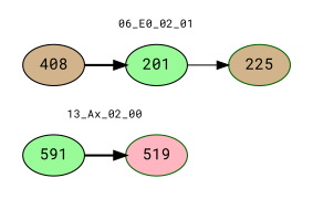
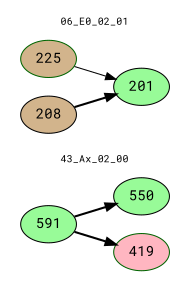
  digraph {
    fontname="Roboto Mono"
    rankdir=LR
    node [color=black fillcolor=palegreen fontname="Roboto Mono" style=filled]
    edge [color=black fontname="Roboto Mono" style=bold]
    n1 [label=591]
-   n2 [color=darkgreen fillcolor=lightpink label=519]
+   n2 [color=darkgreen fillcolor=lightpink label=419]
+   n3 [label=550]
    n4 [label=201]
    n5 [color=darkgreen fillcolor=tan label=225]
-   n6 [fillcolor=tan label=408]
+   n6 [fillcolor=tan label=208]
    subgraph cluster_1 {
      color=white
      fontsize=10
-     label="13_Ax_02_00"
+     label="43_Ax_02_00"
      n1
      n2
+     n3
    }
    subgraph cluster_2 {
      color=white
      fontsize=10
      label="06_E0_02_01"
      n4
      n5
      n6
    }
    n1 -> n2
-   n4 -> n5 [style=solid]
+   n1 -> n3
+   n5 -> n4 [style=solid]
    n6 -> n4
  }
